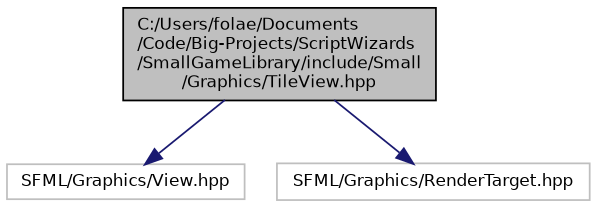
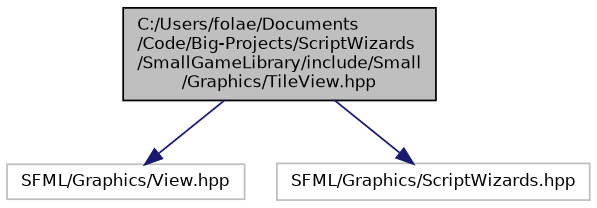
  digraph {
    node [color=grey75 fillcolor=white fontname=Helvetica fontsize=10 shape=record style=filled]
    edge [color=midnightblue fontname=Helvetica fontsize=10 labelfontname=Helvetica labelfontsize=10 style=solid]
    n1 [color=black fillcolor=grey75 fontcolor=black height=0.2 label="C:/Users/folae/Documents\l/Code/Big-Projects/ScriptWizards\l/SmallGameLibrary/include/Small\l/Graphics/TileView.hpp" width=0.4]
    n2 [height=0.2 label="SFML/Graphics/View.hpp" width=0.4]
-   n3 [height=0.2 label="SFML/Graphics/RenderTarget.hpp" width=0.4]
+   n3 [height=0.2 label="SFML/Graphics/ScriptWizards.hpp" width=0.4]
    n1 -> n2
    n1 -> n3
  }
